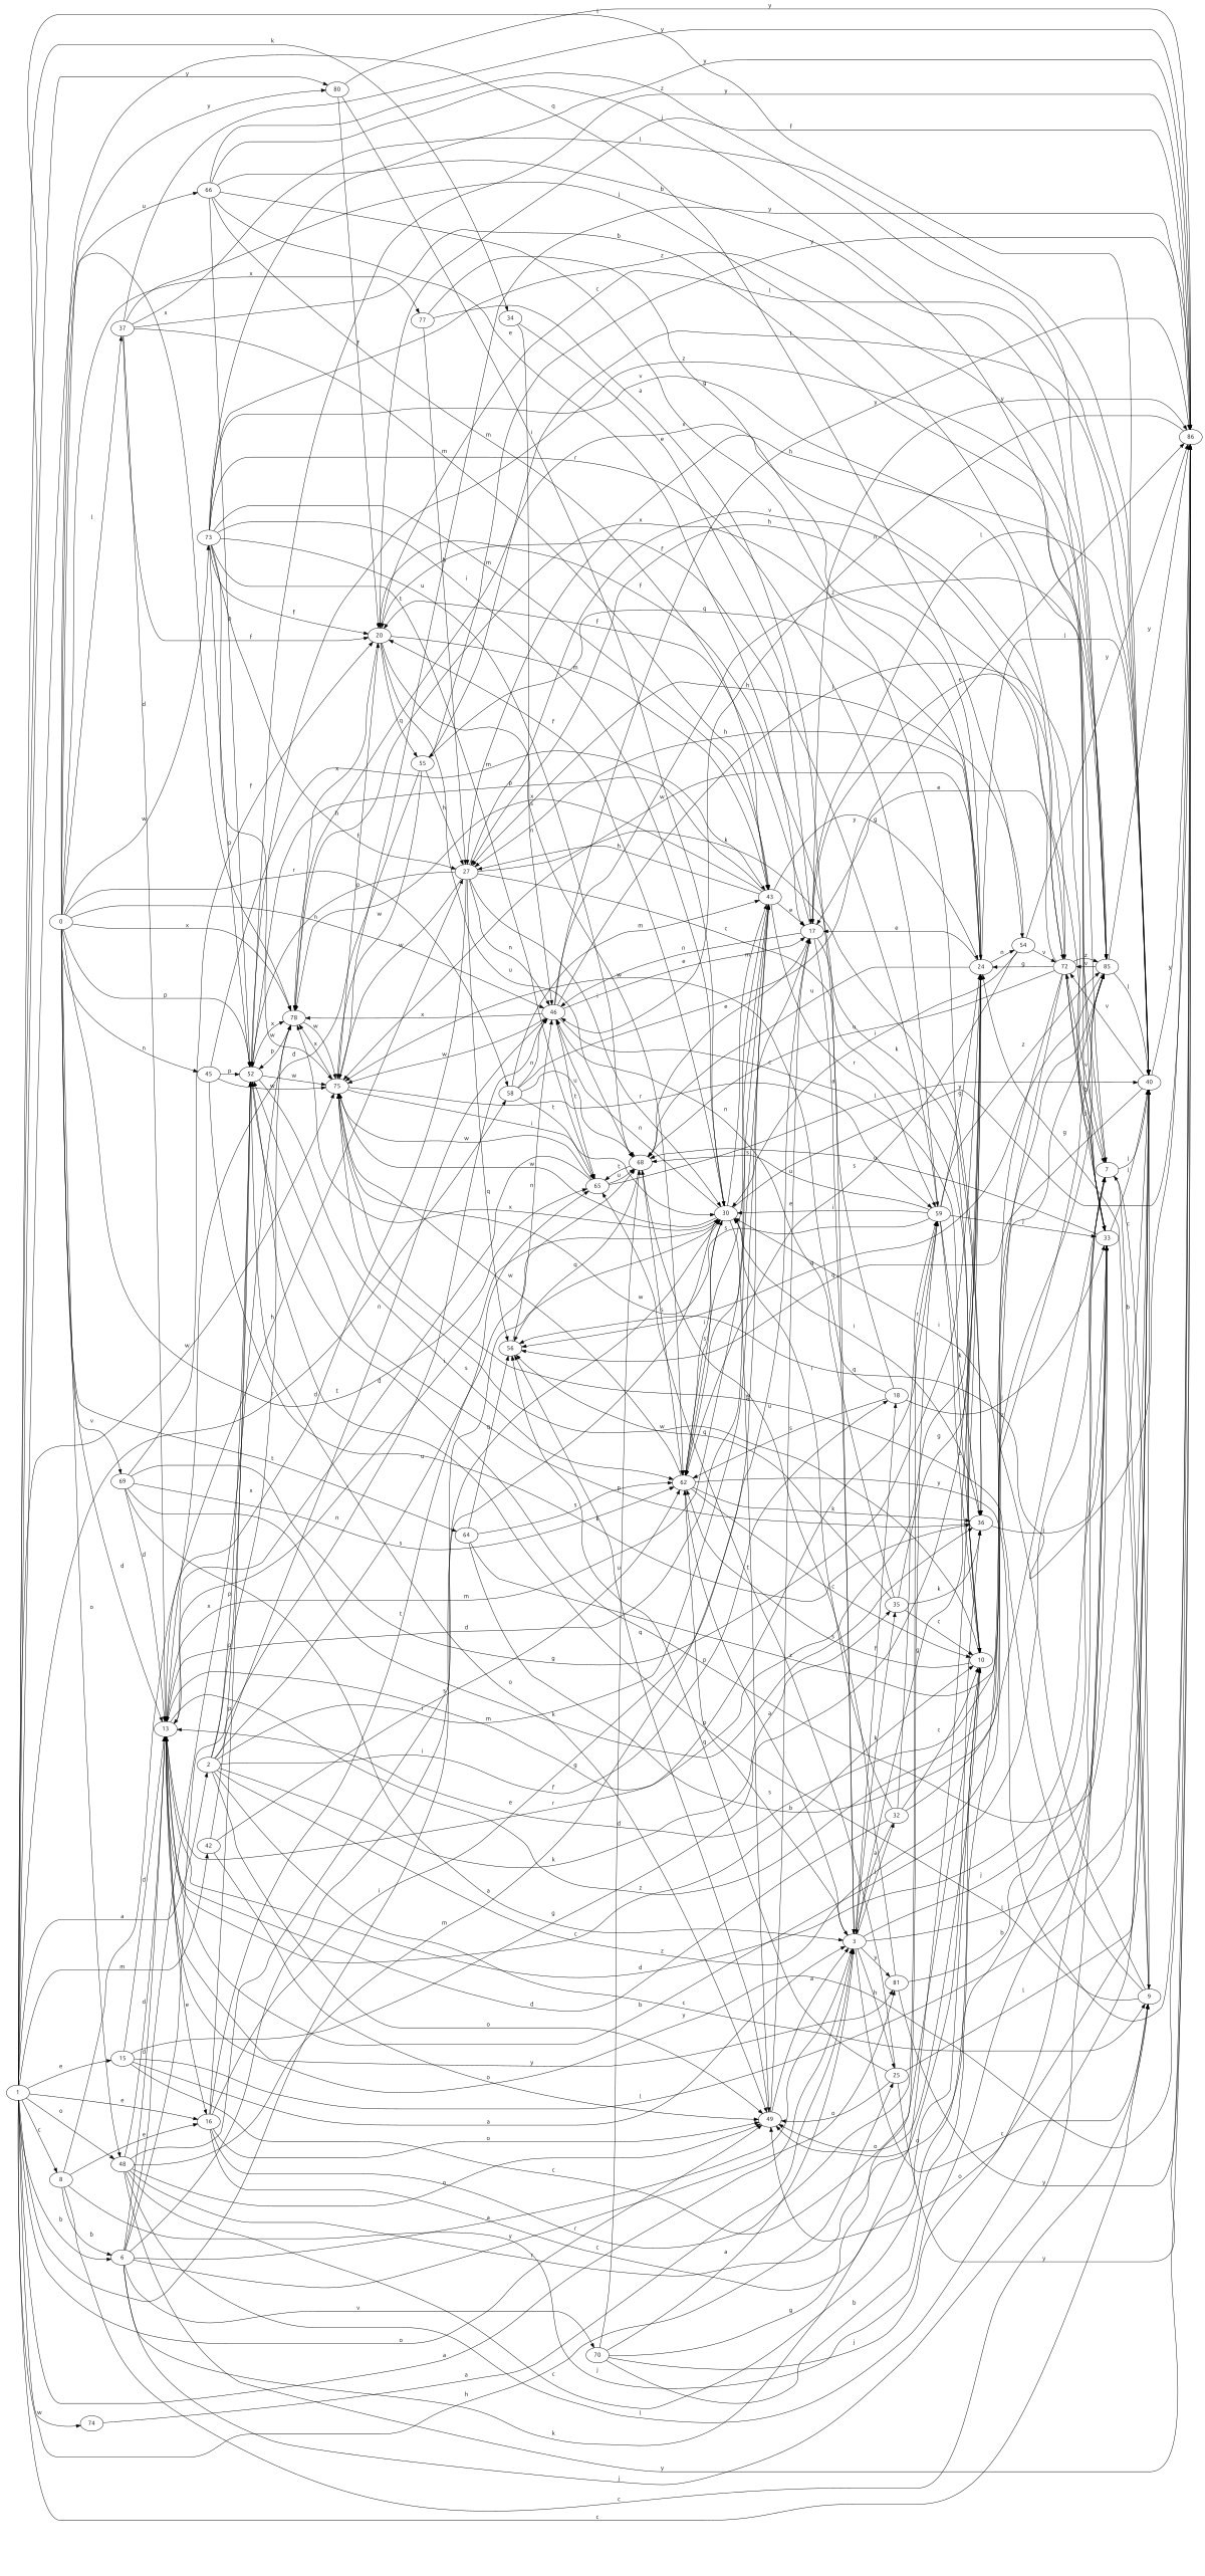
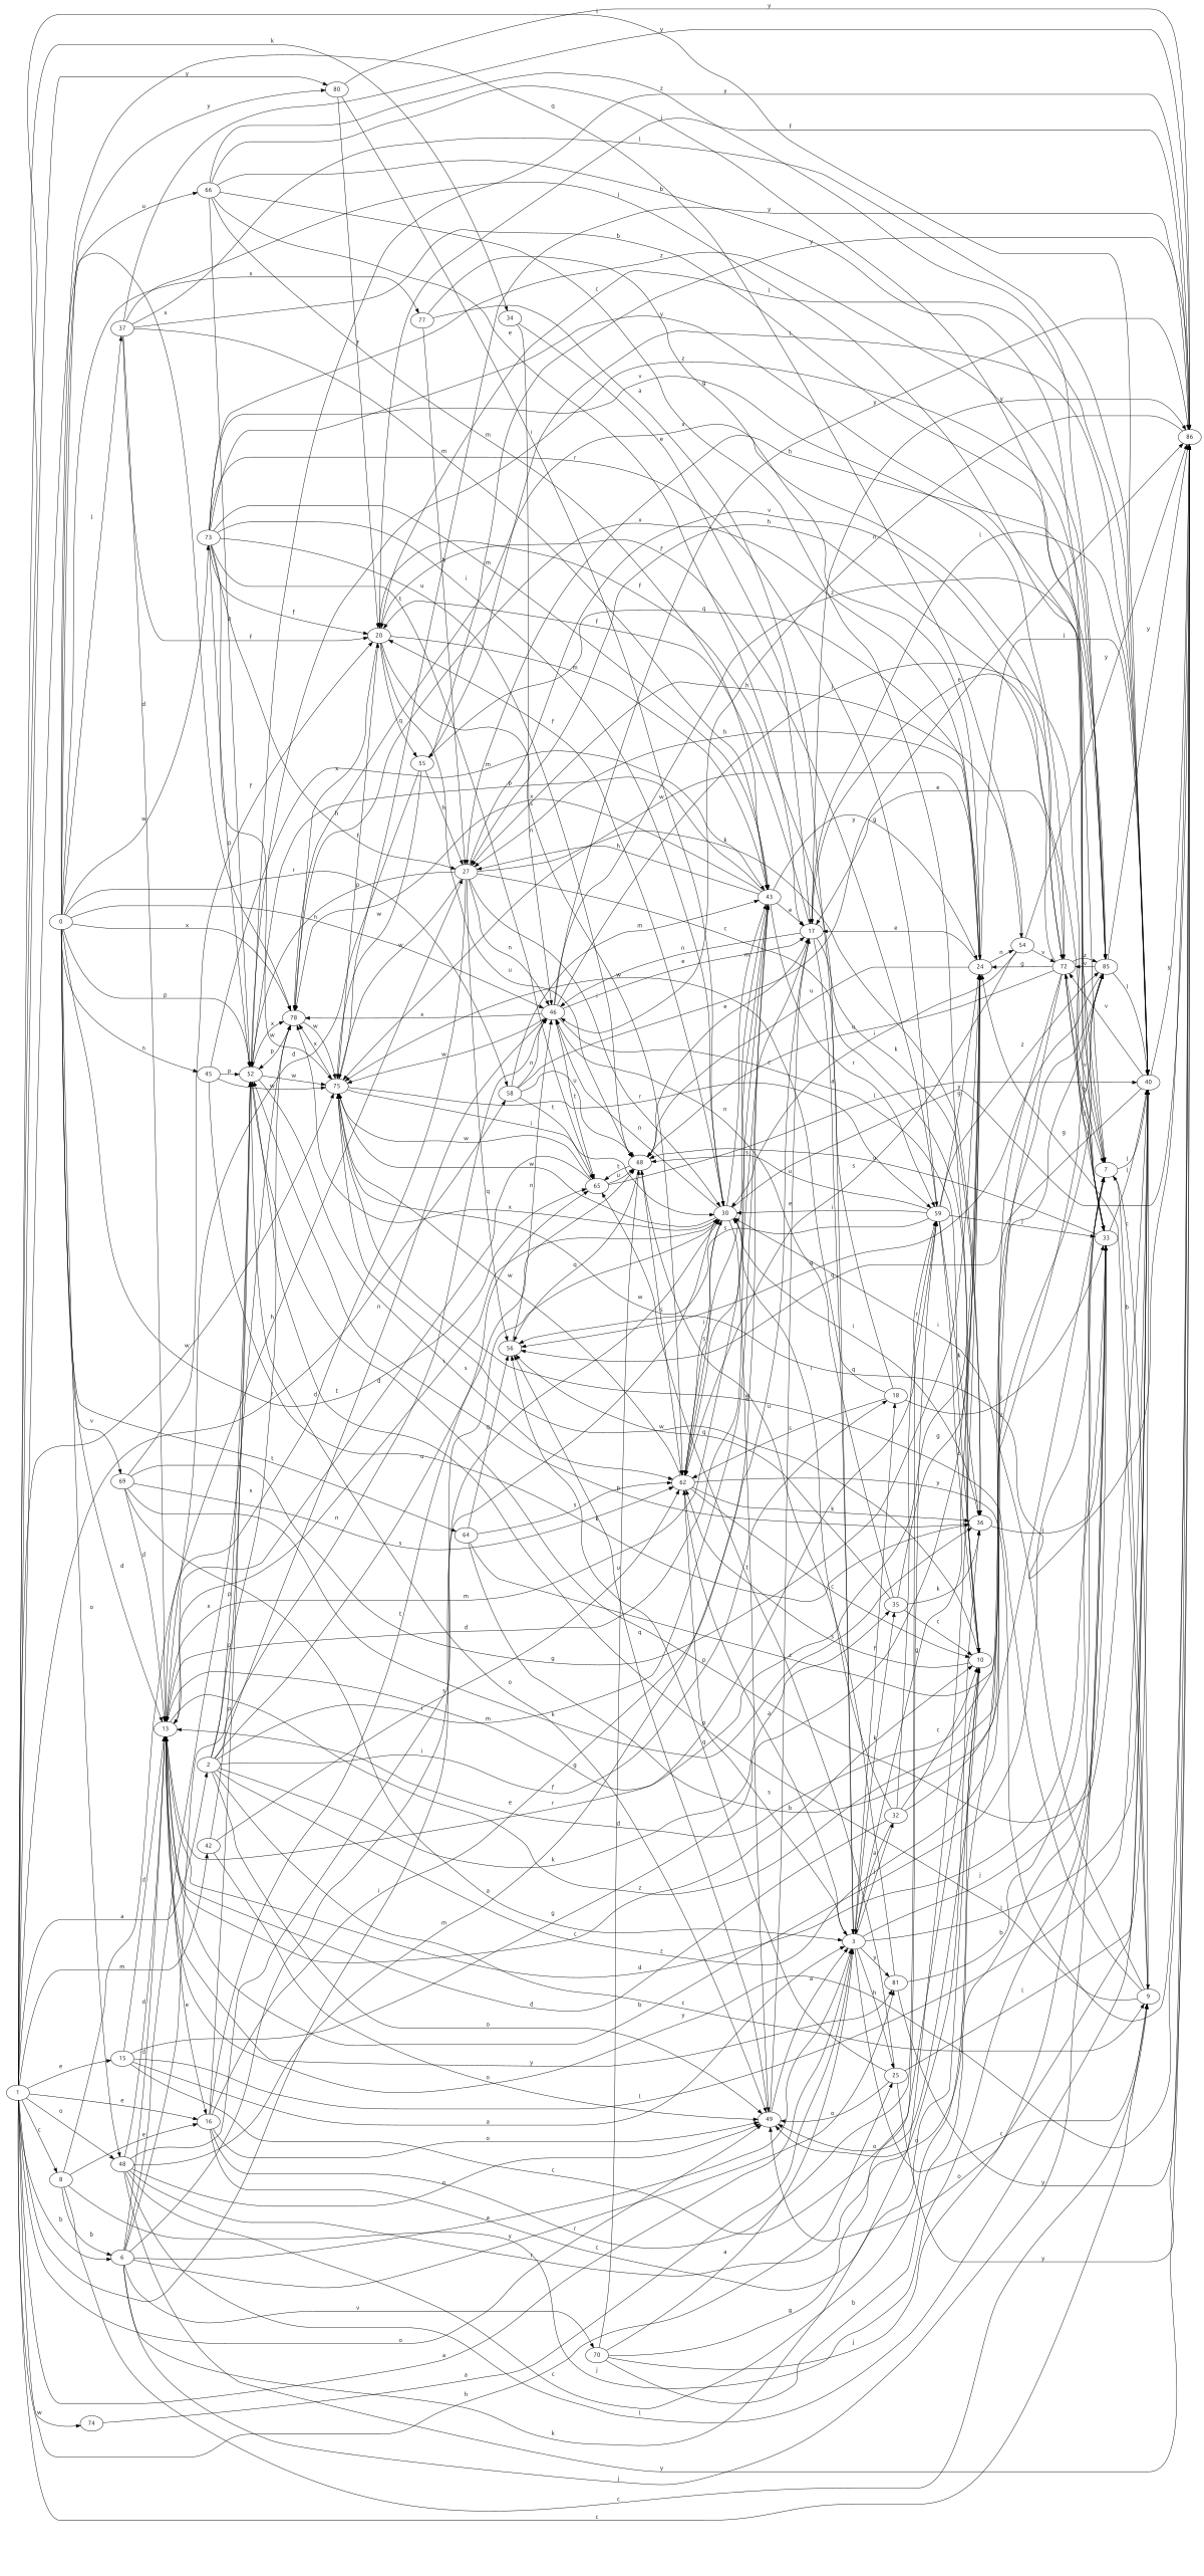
  strict digraph {
    fontname=Ubuntu
    rankdir=LR
    node [fontname=Ubuntu]
    edge [fontname=Ubuntu]
    0
    13
    37
    45
    46
    48
    52
    54
    58
    64
    65
    66
    69
    73
    77
    78
    80
    16
    30
    43
    85
    24
    81
    7
    10
    59
    n27 [label=86]
    40
    33
    20
    75
    36
    17
    49
    62
    72
    27
    68
    56
    3
    1
    2
    6
    8
    9
    15
    25
    34
    42
    74
    18
    35
    32
    70
    55
    0 -> 13 [label=d]
    0 -> 37 [label=l]
    0 -> 45 [label=n]
    0 -> 46 [label=n]
    0 -> 48 [label=o]
    0 -> 52 [label=p]
    0 -> 54 [label=q]
    0 -> 58 [label=r]
    0 -> 64 [label=t]
    0 -> 65 [label=t]
    0 -> 66 [label=u]
    0 -> 69 [label=v]
    0 -> 73 [label=w]
    0 -> 77 [label=x]
    0 -> 78 [label=x]
    0 -> 80 [label=y]
    13 -> 16 [label=e]
    13 -> 30 [label=i]
    13 -> 43 [label=m]
    13 -> 85 [label=z]
    13 -> 24 [label=g]
    13 -> 81 [label=y]
    13 -> 7 [label=b]
    13 -> 10 [label=c]
    13 -> 59 [label=r]
    13 -> n27 [label=y]
    37 -> 13 [label=d]
    37 -> 43 [label=m]
    37 -> 7 [label=b]
    37 -> n27 [label=y]
    37 -> 40 [label=l]
    37 -> 33 [label=j]
    37 -> 20 [label=f]
    45 -> 52 [label=p]
    45 -> 43 [label=m]
    45 -> 75 [label=w]
    45 -> 36 [label=k]
    46 -> 65 [label=t]
    46 -> 78 [label=x]
    46 -> 85 [label=z]
    46 -> 10 [label=c]
    46 -> n27 [label=y]
    46 -> 33 [label=j]
    46 -> 75 [label=w]
    46 -> 17 [label=e]
    48 -> 13 [label=d]
    48 -> 30 [label=i]
    48 -> 43 [label=m]
    48 -> 10 [label=c]
    48 -> 59 [label=r]
    48 -> n27 [label=y]
    48 -> 40 [label=l]
    48 -> 49 [label=o]
    52 -> 78 [label=x]
    52 -> 85 [label=z]
    52 -> n27 [label=y]
    52 -> 75 [label=w]
    52 -> 49 [label=o]
    52 -> 62 [label=s]
    54 -> 30 [label=i]
    54 -> n27 [label=y]
    54 -> 62 [label=s]
    54 -> 72 [label=v]
    54 -> 27 [label=h]
    58 -> 46 [label=n]
    58 -> 65 [label=t]
    58 -> 43 [label=m]
    58 -> n27 [label=y]
    58 -> 68 [label=u]
    64 -> 85 [label=z]
    64 -> 7 [label=b]
    64 -> 62 [label=s]
    64 -> 56 [label=q]
    65 -> 13 [label=d]
    65 -> 40 [label=l]
    65 -> 75 [label=w]
    65 -> 68 [label=u]
    66 -> 52 [label=p]
    66 -> 43 [label=m]
    66 -> 85 [label=z]
    66 -> 7 [label=b]
    66 -> 10 [label=c]
    66 -> 33 [label=j]
    66 -> 17 [label=e]
    69 -> 13 [label=d]
    69 -> 24 [label=g]
    69 -> 20 [label=f]
    69 -> 36 [label=k]
    69 -> 62 [label=s]
    69 -> 3 [label=a]
    73 -> 52 [label=p]
    73 -> 65 [label=t]
    73 -> 30 [label=i]
    73 -> 43 [label=m]
    73 -> 85 [label=z]
    73 -> 59 [label=r]
-   73 -> n27 [label=y]
+   73 -> 7 [label=y]
    73 -> 20 [label=f]
    73 -> 75 [label=w]
    73 -> 72 [label=v]
    73 -> 27 [label=h]
    73 -> 68 [label=u]
    77 -> 24 [label=g]
    77 -> 27 [label=h]
    77 -> 3 [label=a]
    78 -> 52 [label=p]
    78 -> 75 [label=w]
    80 -> 30 [label=i]
    80 -> n27 [label=y]
    80 -> 20 [label=f]
    16 -> 52 [label=p]
    16 -> 65 [label=t]
    16 -> 10 [label=c]
    16 -> 59 [label=r]
    16 -> 17 [label=e]
    16 -> 49 [label=o]
    30 -> 46 [label=n]
    30 -> 78 [label=x]
    30 -> 43 [label=m]
    30 -> n27 [label=y]
    30 -> 20 [label=f]
    30 -> 75 [label=w]
    30 -> 49 [label=o]
    30 -> 62 [label=s]
    43 -> 13 [label=d]
    43 -> 52 [label=p]
    43 -> 78 [label=x]
    43 -> 24 [label=g]
    43 -> 59 [label=r]
    43 -> 17 [label=e]
    43 -> 62 [label=s]
    43 -> 27 [label=h]
    85 -> n27 [label=y]
    85 -> 40 [label=l]
    85 -> 72 [label=v]
    85 -> 27 [label=h]
    85 -> 56 [label=q]
    24 -> 54 [label=n]
    24 -> 78 [label=x]
    24 -> 40 [label=l]
    24 -> 75 [label=w]
    24 -> 17 [label=e]
    24 -> 27 [label=h]
    24 -> 68 [label=u]
    24 -> 55 [label=q]
    81 -> 7 [label=b]
    81 -> n27 [label=y]
    81 -> 68 [label=u]
    7 -> 40 [label=l]
    7 -> 72 [label=v]
    7 -> 9 [label=c]
    10 -> 75 [label=w]
    10 -> 49 [label=o]
    10 -> 62 [label=s]
    59 -> 30 [label=i]
    59 -> 85 [label=z]
    59 -> 24 [label=g]
    59 -> 10 [label=c]
    59 -> 33 [label=j]
    59 -> 20 [label=f]
    59 -> 75 [label=w]
    59 -> 36 [label=k]
    59 -> 68 [label=u]
    n27 -> 46 [label=n]
    n27 -> 20 [label=f]
    n27 -> 56 [label=q]
    40 -> 52 [label=p]
    40 -> n27 [label=y]
    40 -> 49 [label=o]
    40 -> 72 [label=v]
    40 -> 56 [label=q]
    33 -> 13 [label=d]
    33 -> 40 [label=l]
    33 -> 17 [label=e]
    33 -> 68 [label=u]
    20 -> 78 [label=x]
    20 -> 43 [label=m]
    20 -> 40 [label=l]
    20 -> 62 [label=s]
    20 -> 68 [label=u]
    20 -> 55 [label=q]
    75 -> 78 [label=x]
    75 -> 30 [label=i]
    75 -> 59 [label=r]
    75 -> n27 [label=y]
    75 -> 20 [label=f]
    36 -> 52 [label=p]
    36 -> 30 [label=i]
    36 -> 33 [label=j]
    17 -> 46 [label=n]
    17 -> n27 [label=y]
    17 -> 40 [label=l]
    17 -> 20 [label=f]
    17 -> 36 [label=k]
    17 -> 62 [label=s]
    17 -> 3 [label=a]
    49 -> 17 [label=e]
    49 -> 56 [label=q]
    49 -> 3 [label=a]
    62 -> 30 [label=i]
    62 -> 10 [label=c]
    62 -> n27 [label=y]
    62 -> 75 [label=w]
    62 -> 36 [label=k]
    62 -> 3 [label=a]
    72 -> 13 [label=d]
    72 -> 78 [label=x]
    72 -> 85 [label=z]
    72 -> 24 [label=g]
    72 -> 7 [label=b]
    72 -> 33 [label=j]
    72 -> 17 [label=e]
    72 -> 49 [label=o]
    72 -> 27 [label=h]
    72 -> 68 [label=u]
    27 -> 13 [label=d]
    27 -> 46 [label=n]
    27 -> 52 [label=p]
    27 -> 30 [label=i]
    27 -> 10 [label=c]
    27 -> 75 [label=w]
    27 -> 36 [label=k]
    27 -> 72 [label=v]
    27 -> 56 [label=q]
    68 -> 65 [label=t]
    68 -> 17 [label=e]
    68 -> 62 [label=s]
    68 -> 56 [label=q]
    56 -> 46 [label=n]
    3 -> 24 [label=g]
    3 -> 81 [label=y]
    3 -> 40 [label=l]
    3 -> 33 [label=j]
    3 -> 62 [label=s]
    3 -> 9 [label=c]
    3 -> 25 [label=h]
    3 -> 18 [label=f]
    3 -> 35 [label=k]
    3 -> 32 [label=j]
    1 -> 48 [label=o]
    1 -> 58 [label=r]
    1 -> 78 [label=x]
    1 -> 80 [label=y]
    1 -> 16 [label=e]
    1 -> 30 [label=i]
    1 -> 40 [label=l]
    1 -> 75 [label=w]
    1 -> 49 [label=o]
    1 -> 3 [label=a]
    1 -> 2 [label=a]
    1 -> 6 [label=b]
    1 -> 8 [label=c]
    1 -> 9 [label=c]
    1 -> 15 [label=e]
    1 -> 25 [label=h]
    1 -> 34 [label=k]
    1 -> 42 [label=m]
    1 -> 74 [label=w]
    2 -> 46 [label=n]
    2 -> 52 [label=p]
    2 -> 78 [label=x]
    2 -> 43 [label=m]
    2 -> 85 [label=z]
    2 -> 49 [label=o]
    2 -> 68 [label=u]
    2 -> 9 [label=c]
    2 -> 18 [label=f]
    2 -> 35 [label=k]
    6 -> 13 [label=d]
    6 -> 46 [label=n]
    6 -> 78 [label=x]
    6 -> 30 [label=i]
    6 -> 81 [label=y]
    6 -> 33 [label=j]
    6 -> 36 [label=k]
    6 -> 3 [label=a]
    6 -> 70 [label=v]
    8 -> 16 [label=e]
    8 -> 33 [label=j]
    8 -> 27 [label=h]
    8 -> 6 [label=b]
    8 -> 9 [label=c]
    9 -> 52 [label=p]
    9 -> 30 [label=i]
    9 -> 24 [label=g]
    9 -> 7 [label=b]
    9 -> 75 [label=w]
    15 -> 13 [label=d]
    15 -> 24 [label=g]
    15 -> 10 [label=c]
    15 -> 40 [label=l]
    15 -> 3 [label=a]
    25 -> 65 [label=t]
    25 -> n27 [label=y]
    25 -> 40 [label=l]
    25 -> 49 [label=o]
    25 -> 56 [label=q]
    34 -> 46 [label=n]
    34 -> 17 [label=e]
    42 -> 52 [label=p]
    42 -> 49 [label=o]
    42 -> 62 [label=s]
    74 -> 3 [label=a]
    18 -> 33 [label=j]
    18 -> 20 [label=f]
    18 -> 75 [label=w]
    18 -> 62 [label=s]
    35 -> 46 [label=n]
    35 -> 24 [label=g]
    35 -> 10 [label=c]
    35 -> 36 [label=k]
    35 -> 56 [label=q]
    32 -> 13 [label=d]
    32 -> 30 [label=i]
    32 -> 85 [label=z]
    32 -> 10 [label=c]
    32 -> 59 [label=r]
    32 -> 3 [label=a]
    70 -> 24 [label=g]
    70 -> 7 [label=b]
    70 -> 33 [label=j]
    70 -> 68 [label=u]
    70 -> 3 [label=a]
    55 -> 13 [label=d]
    55 -> n27 [label=y]
    55 -> 40 [label=l]
    55 -> 75 [label=w]
    55 -> 27 [label=h]
  }
